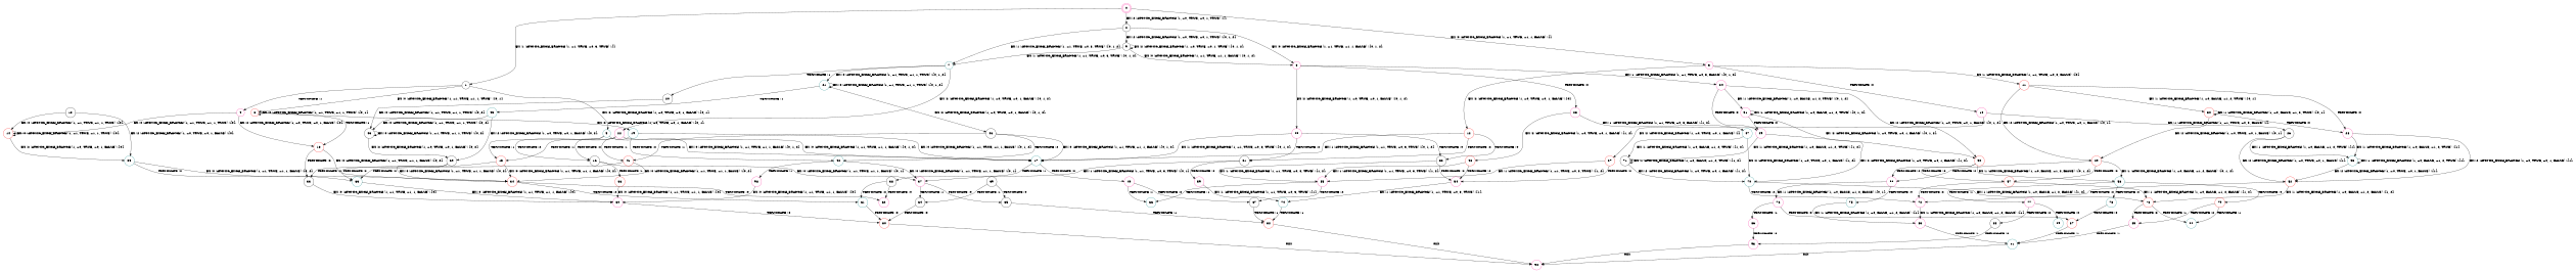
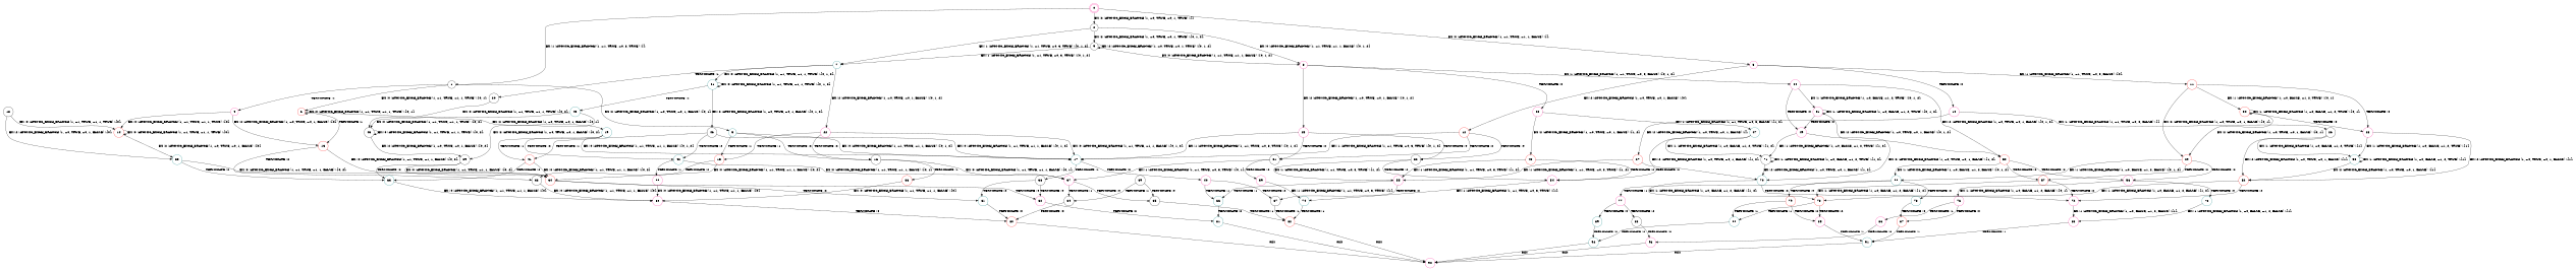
  digraph {
    node [color=deeppink shape=circle]
    0 [peripheries=2]
    1 [color=black]
    2 [color=black]
    3
    4
    5 [color=teal]
    6 [color=red]
    7 [color=teal]
    8
    9 [color=black]
    10
    11 [color=red]
    12 [color=red]
    13 [color=red]
    14 [color=red]
    15 [color=red]
    16 [color=black]
    17 [color=teal]
    19 [color=teal]
    20 [color=black]
    21 [color=teal]
    22
    23
    24
    25
    26 [color=black]
    27 [color=red]
    28
    29 [color=red]
    30 [color=red]
    31 [color=black]
    32 [color=black]
    33 [color=black]
    34 [color=red]
    35 [color=teal]
    36 [color=red]
    37
    38 [color=black]
    40
    18 [color=black]
    41 [color=red]
    42 [color=teal]
    43 [color=black]
    45 [color=teal]
    46 [color=black]
    47 [color=teal]
    48 [color=red]
    49
    50 [color=red]
    51
    52 [color=red]
    53 [color=teal]
    54
    55
    56
    57 [color=red]
    58 [color=teal]
    59
    60
    61 [color=teal]
    62
    63 [color=teal]
    64 [color=black]
    65 [color=black]
    39 [color=black]
    66 [color=teal]
    67 [color=black]
-   68 [label=98]
+   68
    69 [color=black]
    70 [color=teal]
    71 [color=black]
    72
    73 [color=red]
    74 [color=teal]
    75 [color=teal]
    76
    77
    78 [color=teal]
    79 [color=red]
    80 [color=red]
+   81 [color=teal]
    82 [color=red]
    83
    84 [color=teal]
    85
    86
    87 [color=red]
    88 [color=black]
    89 [color=teal]
    90
    91 [color=teal]
+   92 [color=teal]
    93
    0 -> 1 [label="EX !1 !ATOMIC_EXCH_BRANCH (1, +1, TRUE, +0, 3, TRUE) !{}"]
    0 -> 2 [label="EX !2 !ATOMIC_EXCH_BRANCH (1, +0, TRUE, +0, 1, TRUE) !{}"]
    0 -> 3 [label="EX !0 !ATOMIC_EXCH_BRANCH (1, +1, TRUE, +1, 1, FALSE) !{}"]
    1 -> 4 [label="TERMINATE !1"]
    1 -> 5 [label="EX !2 !ATOMIC_EXCH_BRANCH (1, +0, TRUE, +0, 1, FALSE) !{0, 1}"]
    1 -> 6 [label="EX !0 !ATOMIC_EXCH_BRANCH (1, +1, TRUE, +1, 1, TRUE) !{0, 1}"]
    2 -> 7 [label="EX !1 !ATOMIC_EXCH_BRANCH (1, +1, TRUE, +0, 3, TRUE) !{0, 1, 2}"]
    2 -> 8 [label="EX !0 !ATOMIC_EXCH_BRANCH (1, +1, TRUE, +1, 1, FALSE) !{0, 1, 2}"]
    2 -> 9 [label="EX !2 !ATOMIC_EXCH_BRANCH (1, +0, TRUE, +0, 1, TRUE) !{0, 1, 2}"]
    3 -> 10 [label="TERMINATE !0"]
    3 -> 11 [label="EX !1 !ATOMIC_EXCH_BRANCH (1, +1, TRUE, +0, 3, FALSE) !{0}"]
    3 -> 12 [label="EX !2 !ATOMIC_EXCH_BRANCH (1, +0, TRUE, +0, 1, FALSE) !{0}"]
    4 -> 13 [label="EX !2 !ATOMIC_EXCH_BRANCH (1, +0, TRUE, +0, 1, FALSE) !{0}"]
    4 -> 14 [label="EX !0 !ATOMIC_EXCH_BRANCH (1, +1, TRUE, +1, 1, TRUE) !{0}"]
    5 -> 15 [label="TERMINATE !1"]
    5 -> 16 [label="TERMINATE !2"]
    5 -> 17 [label="EX !0 !ATOMIC_EXCH_BRANCH (1, +1, TRUE, +1, 1, FALSE) !{0, 1, 2}"]
    6 -> 6 [label="EX !0 !ATOMIC_EXCH_BRANCH (1, +1, TRUE, +1, 1, TRUE) !{0, 1}"]
    6 -> 13 [label="TERMINATE !1"]
    6 -> 19 [label="EX !2 !ATOMIC_EXCH_BRANCH (1, +0, TRUE, +0, 1, FALSE) !{0, 1}"]
    7 -> 20 [label="TERMINATE !1"]
    7 -> 21 [label="EX !0 !ATOMIC_EXCH_BRANCH (1, +1, TRUE, +1, 1, TRUE) !{0, 1, 2}"]
    7 -> 22 [label="EX !2 !ATOMIC_EXCH_BRANCH (1, +0, TRUE, +0, 1, FALSE) !{0, 1, 2}"]
    8 -> 23 [label="TERMINATE !0"]
    8 -> 24 [label="EX !1 !ATOMIC_EXCH_BRANCH (1, +1, TRUE, +0, 3, FALSE) !{0, 1, 2}"]
    8 -> 25 [label="EX !2 !ATOMIC_EXCH_BRANCH (1, +0, TRUE, +0, 1, FALSE) !{0, 1, 2}"]
    9 -> 7 [label="EX !1 !ATOMIC_EXCH_BRANCH (1, +1, TRUE, +0, 3, TRUE) !{0, 1, 2}"]
    9 -> 8 [label="EX !0 !ATOMIC_EXCH_BRANCH (1, +1, TRUE, +1, 1, FALSE) !{0, 1, 2}"]
    9 -> 9 [label="EX !2 !ATOMIC_EXCH_BRANCH (1, +0, TRUE, +0, 1, TRUE) !{0, 1, 2}"]
    10 -> 26 [label="EX !1 !ATOMIC_EXCH_BRANCH (1, +1, TRUE, +0, 3, FALSE) !{}"]
    10 -> 27 [label="EX !2 !ATOMIC_EXCH_BRANCH (1, +0, TRUE, +0, 1, FALSE) !{}"]
    11 -> 28 [label="TERMINATE !0"]
    11 -> 29 [label="EX !2 !ATOMIC_EXCH_BRANCH (1, +0, TRUE, +0, 1, FALSE) !{0, 1}"]
    11 -> 30 [label="EX !1 !ATOMIC_EXCH_BRANCH (1, +0, FALSE, +1, 2, TRUE) !{0, 1}"]
    12 -> 17 [label="EX !1 !ATOMIC_EXCH_BRANCH (1, +1, TRUE, +0, 3, TRUE) !{0, 1, 2}"]
    12 -> 31 [label="TERMINATE !2"]
    12 -> 32 [label="TERMINATE !0"]
    13 -> 33 [label="TERMINATE !2"]
    13 -> 34 [label="EX !0 !ATOMIC_EXCH_BRANCH (1, +1, TRUE, +1, 1, FALSE) !{0, 2}"]
    14 -> 14 [label="EX !0 !ATOMIC_EXCH_BRANCH (1, +1, TRUE, +1, 1, TRUE) !{0}"]
    14 -> 35 [label="EX !2 !ATOMIC_EXCH_BRANCH (1, +0, TRUE, +0, 1, FALSE) !{0}"]
    15 -> 33 [label="TERMINATE !2"]
    15 -> 34 [label="EX !0 !ATOMIC_EXCH_BRANCH (1, +1, TRUE, +1, 1, FALSE) !{0, 2}"]
    16 -> 36 [label="TERMINATE !1"]
    16 -> 37 [label="EX !0 !ATOMIC_EXCH_BRANCH (1, +1, TRUE, +1, 1, FALSE) !{0, 1}"]
    17 -> 38 [label="TERMINATE !1"]
    17 -> 40 [label="TERMINATE !0"]
    19 -> 17 [label="EX !0 !ATOMIC_EXCH_BRANCH (1, +1, TRUE, +1, 1, FALSE) !{0, 1, 2}"]
    19 -> 41 [label="TERMINATE !1"]
    19 -> 42 [label="TERMINATE !2"]
    20 -> 43 [label="EX !0 !ATOMIC_EXCH_BRANCH (1, +1, TRUE, +1, 1, TRUE) !{0, 2}"]
    21 -> 21 [label="EX !0 !ATOMIC_EXCH_BRANCH (1, +1, TRUE, +1, 1, TRUE) !{0, 1, 2}"]
    21 -> 45 [label="TERMINATE !1"]
    21 -> 46 [label="EX !2 !ATOMIC_EXCH_BRANCH (1, +0, TRUE, +0, 1, FALSE) !{0, 1, 2}"]
    22 -> 15 [label="TERMINATE !1"]
    22 -> 16 [label="TERMINATE !2"]
    22 -> 17 [label="EX !0 !ATOMIC_EXCH_BRANCH (1, +1, TRUE, +1, 1, FALSE) !{0, 1, 2}"]
    23 -> 47 [label="EX !1 !ATOMIC_EXCH_BRANCH (1, +1, TRUE, +0, 3, FALSE) !{1, 2}"]
    23 -> 48 [label="EX !2 !ATOMIC_EXCH_BRANCH (1, +0, TRUE, +0, 1, FALSE) !{1, 2}"]
    24 -> 49 [label="TERMINATE !0"]
    24 -> 50 [label="EX !2 !ATOMIC_EXCH_BRANCH (1, +0, TRUE, +0, 1, FALSE) !{0, 1, 2}"]
    24 -> 51 [label="EX !1 !ATOMIC_EXCH_BRANCH (1, +0, FALSE, +1, 2, TRUE) !{0, 1, 2}"]
    25 -> 17 [label="EX !1 !ATOMIC_EXCH_BRANCH (1, +1, TRUE, +0, 3, TRUE) !{0, 1, 2}"]
    25 -> 31 [label="TERMINATE !2"]
    25 -> 32 [label="TERMINATE !0"]
    26 -> 52 [label="EX !2 !ATOMIC_EXCH_BRANCH (1, +0, TRUE, +0, 1, FALSE) !{1}"]
    26 -> 53 [label="EX !1 !ATOMIC_EXCH_BRANCH (1, +0, FALSE, +1, 2, TRUE) !{1}"]
    27 -> 54 [label="TERMINATE !2"]
    27 -> 55 [label="EX !1 !ATOMIC_EXCH_BRANCH (1, +1, TRUE, +0, 3, TRUE) !{1, 2}"]
    28 -> 52 [label="EX !2 !ATOMIC_EXCH_BRANCH (1, +0, TRUE, +0, 1, FALSE) !{1}"]
    28 -> 53 [label="EX !1 !ATOMIC_EXCH_BRANCH (1, +0, FALSE, +1, 2, TRUE) !{1}"]
    29 -> 56 [label="TERMINATE !2"]
    29 -> 57 [label="TERMINATE !0"]
    29 -> 58 [label="EX !1 !ATOMIC_EXCH_BRANCH (1, +0, FALSE, +1, 2, FALSE) !{0, 1, 2}"]
    30 -> 28 [label="TERMINATE !0"]
    30 -> 29 [label="EX !2 !ATOMIC_EXCH_BRANCH (1, +0, TRUE, +0, 1, FALSE) !{0, 1}"]
    30 -> 30 [label="EX !1 !ATOMIC_EXCH_BRANCH (1, +0, FALSE, +1, 2, TRUE) !{0, 1}"]
    31 -> 37 [label="EX !1 !ATOMIC_EXCH_BRANCH (1, +1, TRUE, +0, 3, TRUE) !{0, 1}"]
    31 -> 59 [label="TERMINATE !0"]
    32 -> 54 [label="TERMINATE !2"]
    32 -> 55 [label="EX !1 !ATOMIC_EXCH_BRANCH (1, +1, TRUE, +0, 3, TRUE) !{1, 2}"]
    33 -> 60 [label="EX !0 !ATOMIC_EXCH_BRANCH (1, +1, TRUE, +1, 1, FALSE) !{0}"]
    34 -> 61 [label="TERMINATE !2"]
    34 -> 62 [label="TERMINATE !0"]
    35 -> 34 [label="EX !0 !ATOMIC_EXCH_BRANCH (1, +1, TRUE, +1, 1, FALSE) !{0, 2}"]
    35 -> 63 [label="TERMINATE !2"]
    36 -> 60 [label="EX !0 !ATOMIC_EXCH_BRANCH (1, +1, TRUE, +1, 1, FALSE) !{0}"]
    37 -> 64 [label="TERMINATE !1"]
    37 -> 65 [label="TERMINATE !0"]
    38 -> 61 [label="TERMINATE !2"]
    38 -> 62 [label="TERMINATE !0"]
    40 -> 66 [label="TERMINATE !1"]
    40 -> 67 [label="TERMINATE !2"]
    18 -> 14 [label="EX !0 !ATOMIC_EXCH_BRANCH (1, +1, TRUE, +1, 1, TRUE) !{0}"]
    18 -> 35 [label="EX !2 !ATOMIC_EXCH_BRANCH (1, +0, TRUE, +0, 1, FALSE) !{0}"]
    41 -> 34 [label="EX !0 !ATOMIC_EXCH_BRANCH (1, +1, TRUE, +1, 1, FALSE) !{0, 2}"]
    41 -> 63 [label="TERMINATE !2"]
    42 -> 37 [label="EX !0 !ATOMIC_EXCH_BRANCH (1, +1, TRUE, +1, 1, FALSE) !{0, 1}"]
    42 -> 68 [label="TERMINATE !1"]
    43 -> 43 [label="EX !0 !ATOMIC_EXCH_BRANCH (1, +1, TRUE, +1, 1, TRUE) !{0, 2}"]
    43 -> 69 [label="EX !2 !ATOMIC_EXCH_BRANCH (1, +0, TRUE, +0, 1, FALSE) !{0, 2}"]
    45 -> 43 [label="EX !0 !ATOMIC_EXCH_BRANCH (1, +1, TRUE, +1, 1, TRUE) !{0, 2}"]
    45 -> 69 [label="EX !2 !ATOMIC_EXCH_BRANCH (1, +0, TRUE, +0, 1, FALSE) !{0, 2}"]
    46 -> 17 [label="EX !0 !ATOMIC_EXCH_BRANCH (1, +1, TRUE, +1, 1, FALSE) !{0, 1, 2}"]
    46 -> 41 [label="TERMINATE !1"]
    46 -> 42 [label="TERMINATE !2"]
    47 -> 70 [label="EX !2 !ATOMIC_EXCH_BRANCH (1, +0, TRUE, +0, 1, FALSE) !{1, 2}"]
    47 -> 71 [label="EX !1 !ATOMIC_EXCH_BRANCH (1, +0, FALSE, +1, 2, TRUE) !{1, 2}"]
    48 -> 54 [label="TERMINATE !2"]
    48 -> 55 [label="EX !1 !ATOMIC_EXCH_BRANCH (1, +1, TRUE, +0, 3, TRUE) !{1, 2}"]
    49 -> 70 [label="EX !2 !ATOMIC_EXCH_BRANCH (1, +0, TRUE, +0, 1, FALSE) !{1, 2}"]
    49 -> 71 [label="EX !1 !ATOMIC_EXCH_BRANCH (1, +0, FALSE, +1, 2, TRUE) !{1, 2}"]
    50 -> 56 [label="TERMINATE !2"]
    50 -> 57 [label="TERMINATE !0"]
    50 -> 58 [label="EX !1 !ATOMIC_EXCH_BRANCH (1, +0, FALSE, +1, 2, FALSE) !{0, 1, 2}"]
    51 -> 49 [label="TERMINATE !0"]
    51 -> 50 [label="EX !2 !ATOMIC_EXCH_BRANCH (1, +0, TRUE, +0, 1, FALSE) !{0, 1, 2}"]
    51 -> 51 [label="EX !1 !ATOMIC_EXCH_BRANCH (1, +0, FALSE, +1, 2, TRUE) !{0, 1, 2}"]
    52 -> 72 [label="TERMINATE !2"]
    52 -> 73 [label="EX !1 !ATOMIC_EXCH_BRANCH (1, +0, FALSE, +1, 2, FALSE) !{1, 2}"]
    53 -> 52 [label="EX !2 !ATOMIC_EXCH_BRANCH (1, +0, TRUE, +0, 1, FALSE) !{1}"]
    53 -> 53 [label="EX !1 !ATOMIC_EXCH_BRANCH (1, +0, FALSE, +1, 2, TRUE) !{1}"]
    54 -> 74 [label="EX !1 !ATOMIC_EXCH_BRANCH (1, +1, TRUE, +0, 3, TRUE) !{1}"]
    55 -> 66 [label="TERMINATE !1"]
    55 -> 67 [label="TERMINATE !2"]
    56 -> 75 [label="TERMINATE !0"]
    56 -> 76 [label="EX !1 !ATOMIC_EXCH_BRANCH (1, +0, FALSE, +1, 2, FALSE) !{0, 1}"]
    57 -> 72 [label="TERMINATE !2"]
    57 -> 73 [label="EX !1 !ATOMIC_EXCH_BRANCH (1, +0, FALSE, +1, 2, FALSE) !{1, 2}"]
    58 -> 77 [label="TERMINATE !1"]
    58 -> 78 [label="TERMINATE !2"]
    58 -> 79 [label="TERMINATE !0"]
    59 -> 74 [label="EX !1 !ATOMIC_EXCH_BRANCH (1, +1, TRUE, +0, 3, TRUE) !{1}"]
    60 -> 80 [label="TERMINATE !0"]
    61 -> 80 [label="TERMINATE !0"]
+   62 -> 81 [label="TERMINATE !2"]
    63 -> 60 [label="EX !0 !ATOMIC_EXCH_BRANCH (1, +1, TRUE, +1, 1, FALSE) !{0}"]
    64 -> 80 [label="TERMINATE !0"]
    65 -> 82 [label="TERMINATE !1"]
    39 -> 64 [label="TERMINATE !1"]
    39 -> 65 [label="TERMINATE !0"]
+   66 -> 81 [label="TERMINATE !2"]
    67 -> 82 [label="TERMINATE !1"]
    68 -> 60 [label="EX !0 !ATOMIC_EXCH_BRANCH (1, +1, TRUE, +1, 1, FALSE) !{0}"]
    69 -> 34 [label="EX !0 !ATOMIC_EXCH_BRANCH (1, +1, TRUE, +1, 1, FALSE) !{0, 2}"]
    69 -> 63 [label="TERMINATE !2"]
    70 -> 72 [label="TERMINATE !2"]
    70 -> 73 [label="EX !1 !ATOMIC_EXCH_BRANCH (1, +0, FALSE, +1, 2, FALSE) !{1, 2}"]
    71 -> 70 [label="EX !2 !ATOMIC_EXCH_BRANCH (1, +0, TRUE, +0, 1, FALSE) !{1, 2}"]
    71 -> 71 [label="EX !1 !ATOMIC_EXCH_BRANCH (1, +0, FALSE, +1, 2, TRUE) !{1, 2}"]
    72 -> 83 [label="EX !1 !ATOMIC_EXCH_BRANCH (1, +0, FALSE, +1, 2, FALSE) !{1}"]
    73 -> 84 [label="TERMINATE !1"]
    73 -> 85 [label="TERMINATE !2"]
    74 -> 82 [label="TERMINATE !1"]
    75 -> 83 [label="EX !1 !ATOMIC_EXCH_BRANCH (1, +0, FALSE, +1, 2, FALSE) !{1}"]
    76 -> 86 [label="TERMINATE !1"]
    76 -> 87 [label="TERMINATE !0"]
    77 -> 88 [label="TERMINATE !2"]
    77 -> 89 [label="TERMINATE !0"]
    78 -> 87 [label="TERMINATE !0"]
    79 -> 84 [label="TERMINATE !1"]
    79 -> 85 [label="TERMINATE !2"]
    80 -> 90 [label=exit]
+   81 -> 90 [label=exit]
    82 -> 90 [label=exit]
    83 -> 91 [label="TERMINATE !1"]
+   84 -> 92 [label="TERMINATE !2"]
    85 -> 91 [label="TERMINATE !1"]
    86 -> 93 [label="TERMINATE !0"]
    87 -> 91 [label="TERMINATE !1"]
    88 -> 93 [label="TERMINATE !0"]
+   89 -> 92 [label="TERMINATE !2"]
    91 -> 90 [label=exit]
+   92 -> 90 [label=exit]
    93 -> 90 [label=exit]
  }
